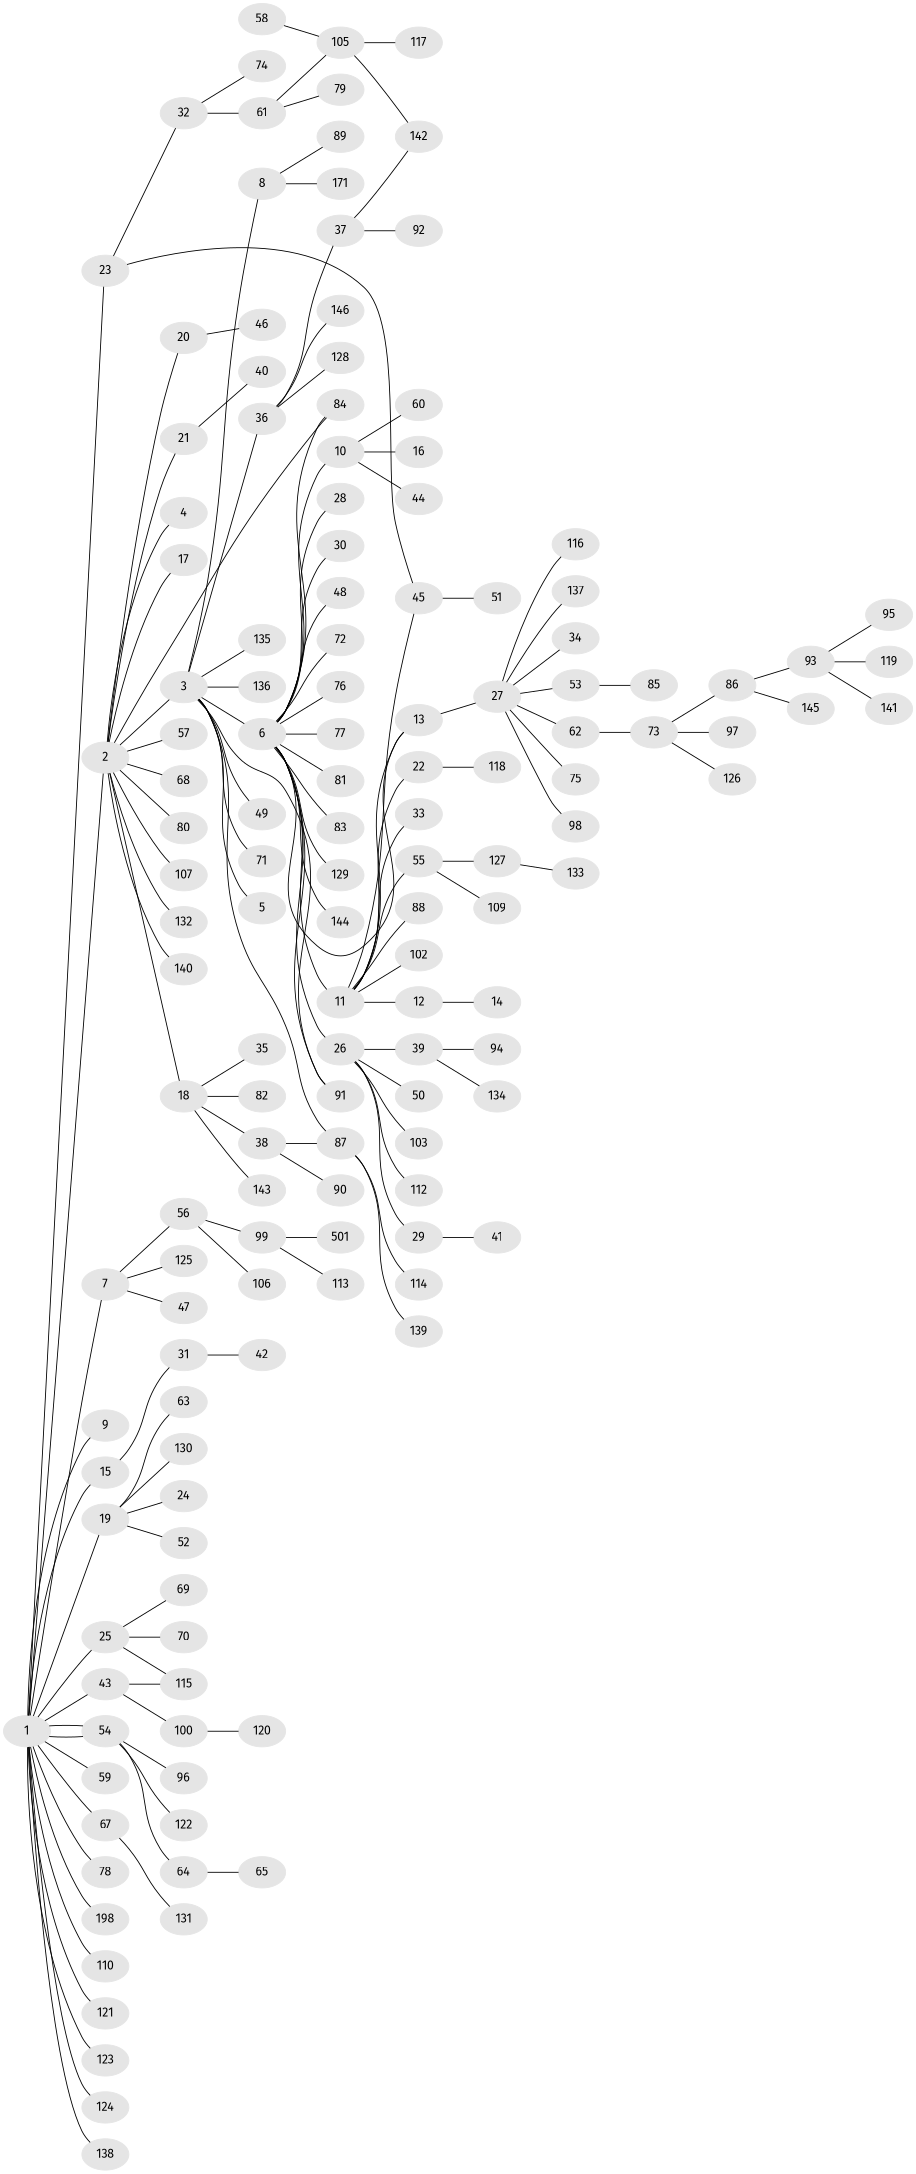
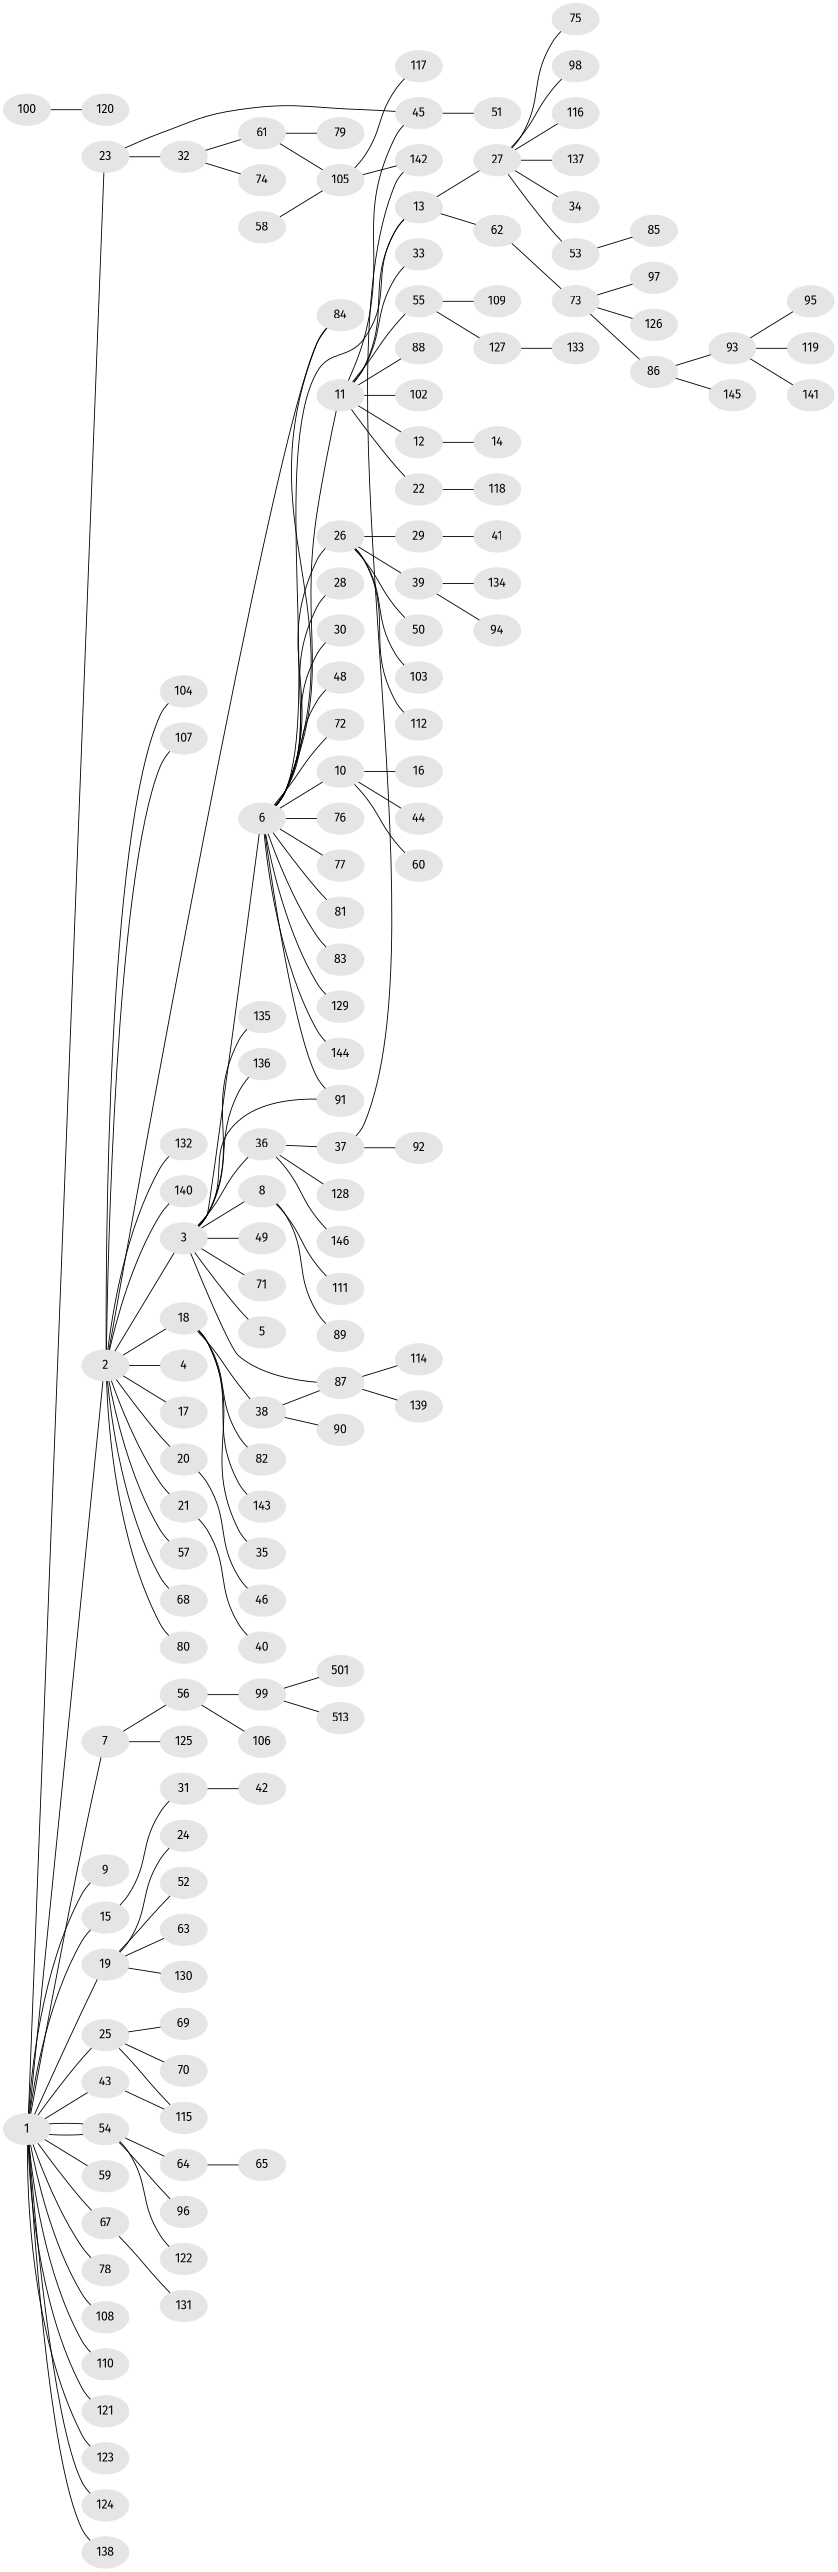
  graph {
    fontname="Fira Sans"
    rankdir=LR
    node [color=gray90 fontname="Fira Sans" style=filled]
    edge [fontname="Fira Sans"]
    1
    2
    7
    9
    15
    19
    23
    25
    43
    54
    59
    67
    78
-   108 [label=198]
+   108
    110
    121
    123
    124
    138
    3
    4
    17
    18
    20
    21
    57
    68
    80
    84
+   104
    107
    132
    140
-   47
    56
    125
    31
    24
    52
    63
    130
    45
    32
    69
    70
    115
    100
    64
    96
    122
    131
    5
    6
    8
    36
    49
    71
    87
    91
    135
    136
    35
    38
    82
    143
    46
    40
    10
    11
    13
    26
    28
    30
    48
    72
    76
    77
    81
    83
    129
    144
    89
-   111 [label=171]
+   111
    37
    128
    146
    114
    139
    16
    44
    60
    12
    22
    33
    55
    88
    102
    27
    29
    39
    50
    103
    112
    58
    105
    99
    106
    14
    118
    51
    109
    127
    34
    53
    62
    75
    98
    116
    137
    42
    90
    61
    74
    41
    94
    134
    85
    73
    79
    92
    142
    120
    65
    133
    n135 [label=501]
-   113
+   113 [label=513]
    117
    86
    97
    126
    93
    145
    95
    119
    141
    1 -- 2
    1 -- 7
    1 -- 9
    1 -- 15
    1 -- 19
    1 -- 23
    1 -- 25
    1 -- 43
    1 -- 54
    1 -- 54
    1 -- 59
    1 -- 67
    1 -- 78
    1 -- 108
    1 -- 110
    1 -- 121
    1 -- 123
    1 -- 124
    1 -- 138
    2 -- 3
    2 -- 4
    2 -- 17
    2 -- 18
    2 -- 20
    2 -- 21
    2 -- 57
    2 -- 68
    2 -- 80
    2 -- 84
+   2 -- 104
    2 -- 107
    2 -- 132
    2 -- 140
-   7 -- 47
    7 -- 56
    7 -- 125
    15 -- 31
    19 -- 24
    19 -- 52
    19 -- 63
    19 -- 130
    23 -- 45
    23 -- 32
    25 -- 69
    25 -- 70
    25 -- 115
    43 -- 115
-   43 -- 100
    54 -- 64
    54 -- 96
    54 -- 122
    67 -- 131
    3 -- 5
    3 -- 6
    3 -- 8
    3 -- 36
    3 -- 49
    3 -- 71
    3 -- 87
    3 -- 91
    3 -- 135
    3 -- 136
    18 -- 35
    18 -- 38
    18 -- 82
    18 -- 143
    20 -- 46
    21 -- 40
    56 -- 99
    56 -- 106
    31 -- 42
    45 -- 51
    32 -- 61
    32 -- 74
    100 -- 120
    64 -- 65
    6 -- 84
    6 -- 91
    6 -- 10
    6 -- 11
    6 -- 13
    6 -- 26
    6 -- 28
    6 -- 30
    6 -- 48
    6 -- 72
    6 -- 76
    6 -- 77
    6 -- 81
    6 -- 83
    6 -- 129
    6 -- 144
    8 -- 89
    8 -- 111
    36 -- 37
    36 -- 128
    36 -- 146
    87 -- 114
    87 -- 139
    38 -- 87
    38 -- 90
    10 -- 16
    10 -- 44
    10 -- 60
    11 -- 45
    11 -- 13
    11 -- 12
    11 -- 22
    11 -- 33
    11 -- 55
    11 -- 88
    11 -- 102
    13 -- 27
    26 -- 29
    26 -- 39
    26 -- 50
    26 -- 103
    26 -- 112
    37 -- 92
    37 -- 142
    12 -- 14
    22 -- 118
    55 -- 109
    55 -- 127
    27 -- 34
    27 -- 53
-   27 -- 62
+   13 -- 62
    27 -- 75
    27 -- 98
    27 -- 116
    27 -- 137
    29 -- 41
    39 -- 94
    39 -- 134
    58 -- 105
    105 -- 142
    105 -- 117
    99 -- n135
    99 -- 113
    127 -- 133
    53 -- 85
    62 -- 73
    61 -- 105
    61 -- 79
    73 -- 86
    73 -- 97
    73 -- 126
    86 -- 93
    86 -- 145
    93 -- 95
    93 -- 119
    93 -- 141
  }
